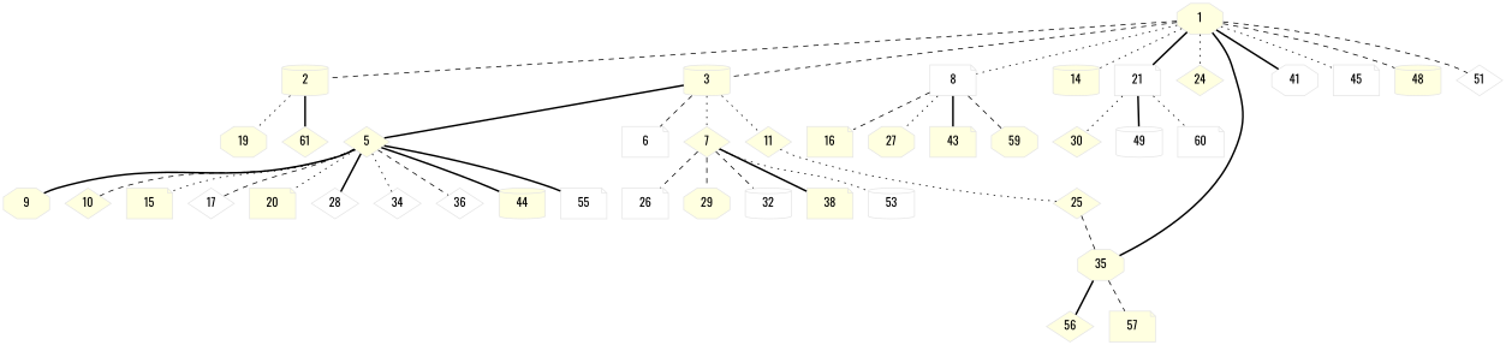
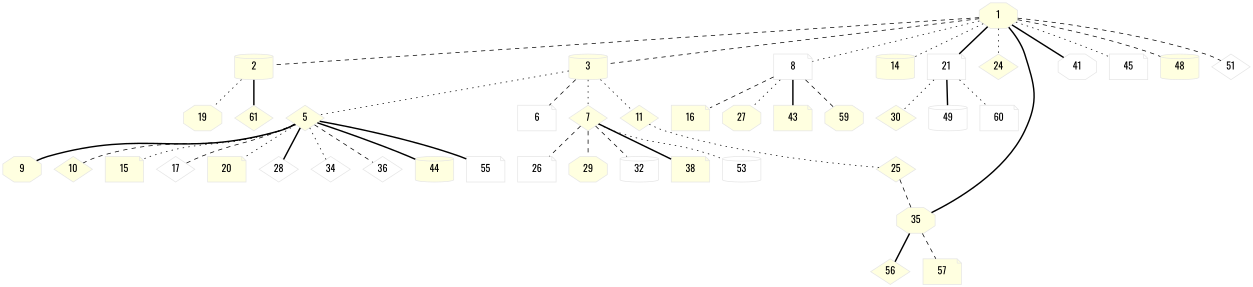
  graph {
    fontname=Oswald
    node [color=gray90 fillcolor=lightyellow fontname=Oswald shape=diamond style=filled]
    edge [fontname=Oswald style=dotted]
    1 [shape=octagon super="+12"]
    2 [shape=cylinder super="+40"]
    3 [shape=cylinder super="+4"]
    8 [fillcolor=white shape=note super="+13"]
    14 [shape=cylinder super="+52"]
    21 [fillcolor=white shape=note super="+23"]
    24
    35 [shape=octagon super="+50"]
    41 [fillcolor=white shape=octagon]
    45 [fillcolor=white shape=note]
    48 [shape=cylinder]
    51 [fillcolor=white]
    19 [shape=octagon]
    61
    5 [super="+47"]
    6 [fillcolor=white shape=note]
    7 [super="+18"]
    11
    16 [shape=note super="+37"]
    27 [shape=octagon]
    43 [shape=note]
    59 [shape=octagon]
    30
    49 [fillcolor=white shape=cylinder]
    60 [fillcolor=white shape=note]
    56
    57 [shape=note]
    9 [shape=octagon]
    10 [super="+22"]
    15 [shape=note super="+33"]
    17 [fillcolor=white super="+42"]
    20 [shape=note]
    28 [fillcolor=white]
    34 [fillcolor=white super="+54"]
    36 [fillcolor=white]
    44 [shape=cylinder super="+46"]
    55 [fillcolor=white shape=note]
    26 [fillcolor=white shape=note super="+31"]
    29 [shape=octagon]
    32 [fillcolor=white shape=cylinder]
    38 [shape=note super="+39"]
    53 [fillcolor=white shape=cylinder]
    25 [super="+58"]
    1 -- 2 [style=dashed]
    1 -- 3 [style=dashed]
    1 -- 8
    1 -- 14
    1 -- 21 [style=bold]
    1 -- 24
    1 -- 35 [style=bold]
    1 -- 41 [style=bold]
    1 -- 45
    1 -- 48 [style=dashed]
    1 -- 51 [style=dashed]
    2 -- 19
    2 -- 61 [style=bold]
-   3 -- 5 [style=bold]
+   3 -- 5
    3 -- 6 [style=dashed]
    3 -- 7
    3 -- 11
    8 -- 16 [style=dashed]
    8 -- 27
    8 -- 43 [style=bold]
    8 -- 59 [style=dashed]
    21 -- 30
    21 -- 49 [style=bold]
    21 -- 60
    35 -- 56 [style=bold]
    35 -- 57 [style=dashed]
    5 -- 9 [style=bold]
    5 -- 10 [style=dashed]
    5 -- 15
    5 -- 17 [style=dashed]
    5 -- 20
    5 -- 28 [style=bold]
    5 -- 34
    5 -- 36 [style=dashed]
    5 -- 44 [style=bold]
    5 -- 55 [style=bold]
    7 -- 26 [style=dashed]
    7 -- 29 [style=dashed]
    7 -- 32 [style=dashed]
    7 -- 38 [style=bold]
    7 -- 53
    11 -- 25
    25 -- 35 [style=dashed]
  }
